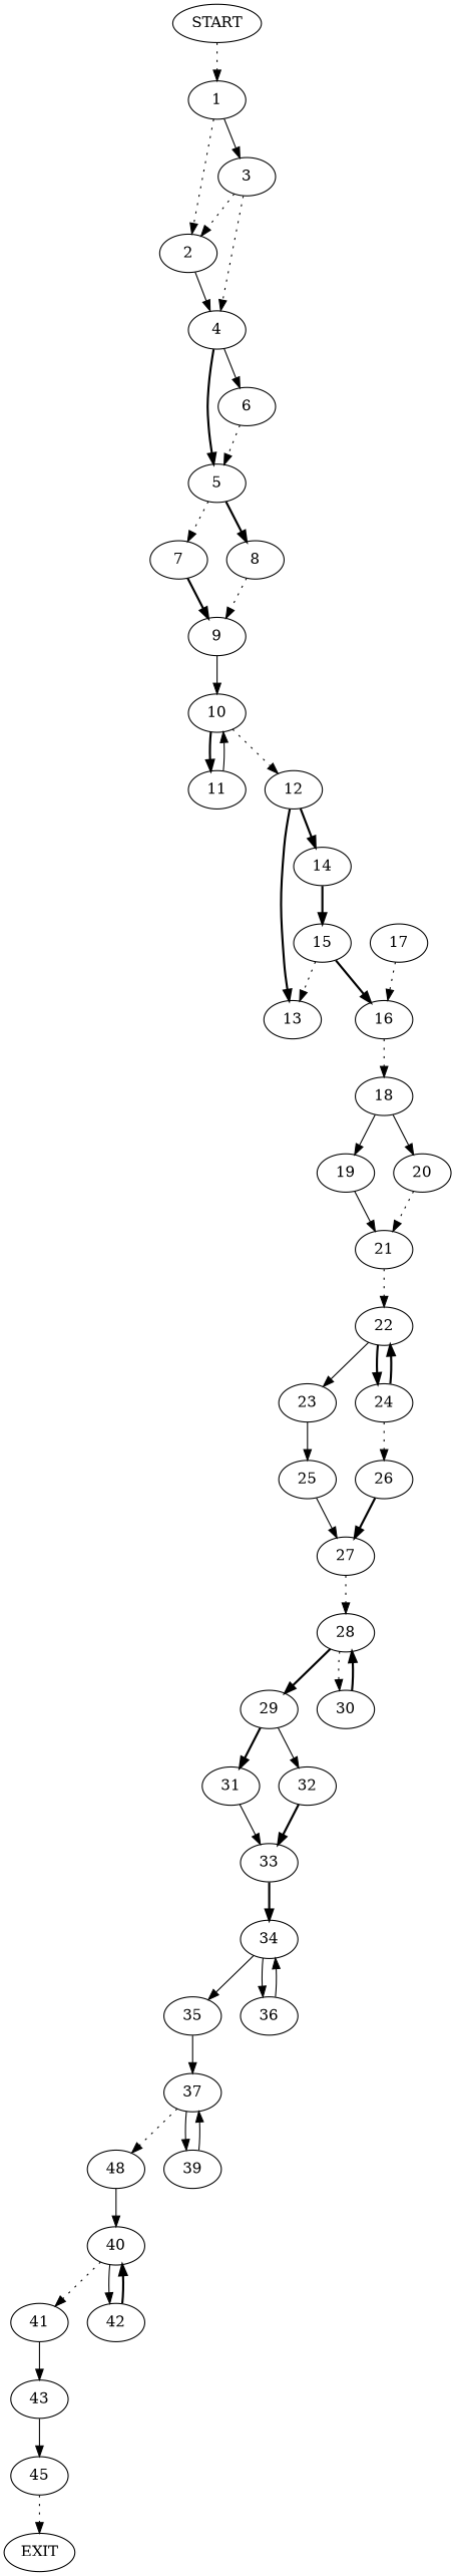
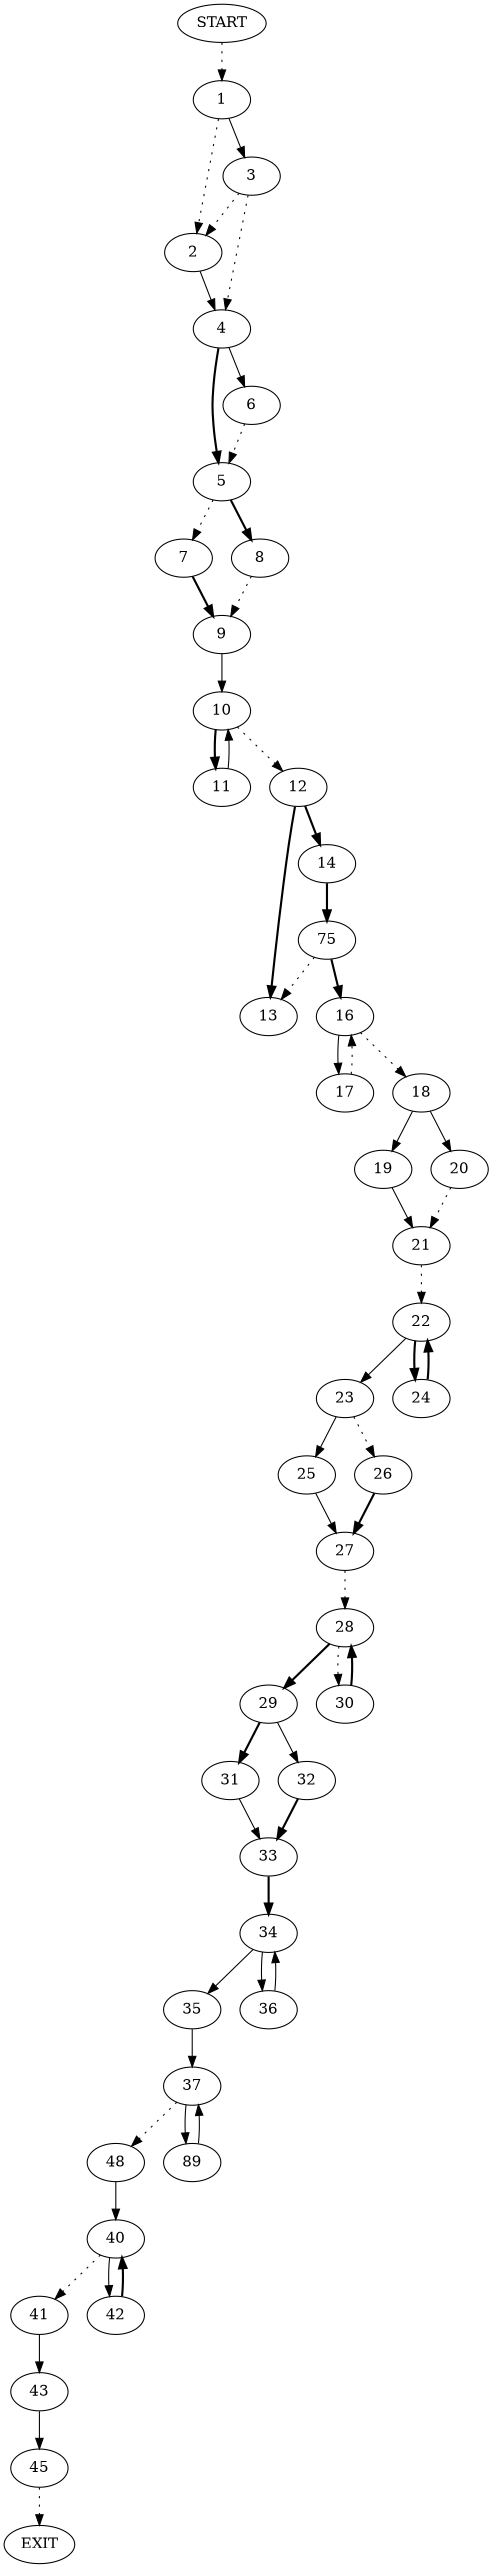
  digraph {
    fontname="DejaVu Serif"
    node [fontname="DejaVu Serif"]
    edge [fontname="DejaVu Serif" style=solid]
    n1 [label=START]
    1
    2
    3
    n5 [label=EXIT]
    4
    5
    6
    7
    8
    9
    10
    11
    12
    13
    14
-   15
+   15 [label=75]
    16
    17
    18
    19
    20
    21
    22
    23
    24
    25
    26
    27
    28
    29
    30
    31
    32
    33
    34
    35
    36
    37
    n40 [label=48]
-   39
+   39 [label=89]
    40
    41
    42
    43
    45
    n1 -> 1 [style=dotted]
    1 -> 2 [style=dotted]
    1 -> 3
    2 -> 4
    3 -> 2 [style=dotted]
    3 -> 4 [style=dotted]
    4 -> 5 [style=bold]
    4 -> 6
    5 -> 7 [style=dotted]
    5 -> 8 [style=bold]
    6 -> 5 [style=dotted]
    7 -> 9 [style=bold]
    8 -> 9 [style=dotted]
    9 -> 10
    10 -> 11 [style=bold]
    10 -> 12 [style=dotted]
    11 -> 10
    12 -> 13 [style=bold]
    12 -> 14 [style=bold]
    14 -> 15 [style=bold]
    15 -> 13 [style=dotted]
    15 -> 16 [style=bold]
+   16 -> 17
    16 -> 18 [style=dotted]
    17 -> 16 [style=dotted]
    18 -> 19
    18 -> 20
    19 -> 21
    20 -> 21 [style=dotted]
    21 -> 22 [style=dotted]
    22 -> 23
    22 -> 24 [style=bold]
    23 -> 25
-   24 -> 26 [style=dotted]
+   23 -> 26 [style=dotted]
    24 -> 22 [style=bold]
    25 -> 27
    26 -> 27 [style=bold]
    27 -> 28 [style=dotted]
    28 -> 29 [style=bold]
    28 -> 30 [style=dotted]
    29 -> 31 [style=bold]
    29 -> 32
    30 -> 28 [style=bold]
    31 -> 33
    32 -> 33 [style=bold]
    33 -> 34 [style=bold]
    34 -> 35
    34 -> 36
    35 -> 37
    36 -> 34
    37 -> n40 [style=dotted]
    37 -> 39
    n40 -> 40
    39 -> 37
    40 -> 41 [style=dotted]
    40 -> 42
    41 -> 43
    42 -> 40 [style=bold]
    43 -> 45
    45 -> n5 [style=dotted]
  }
